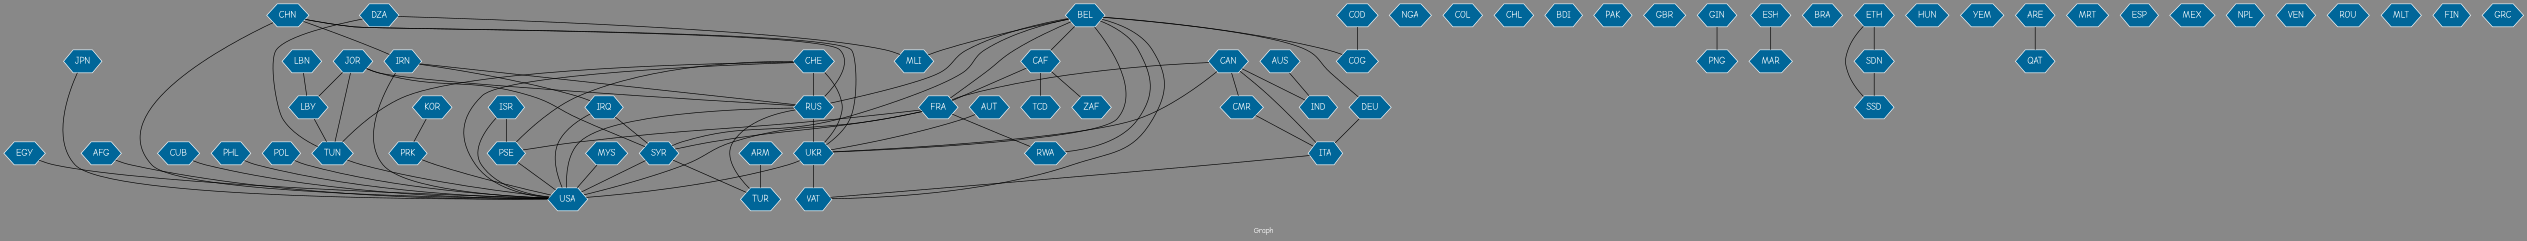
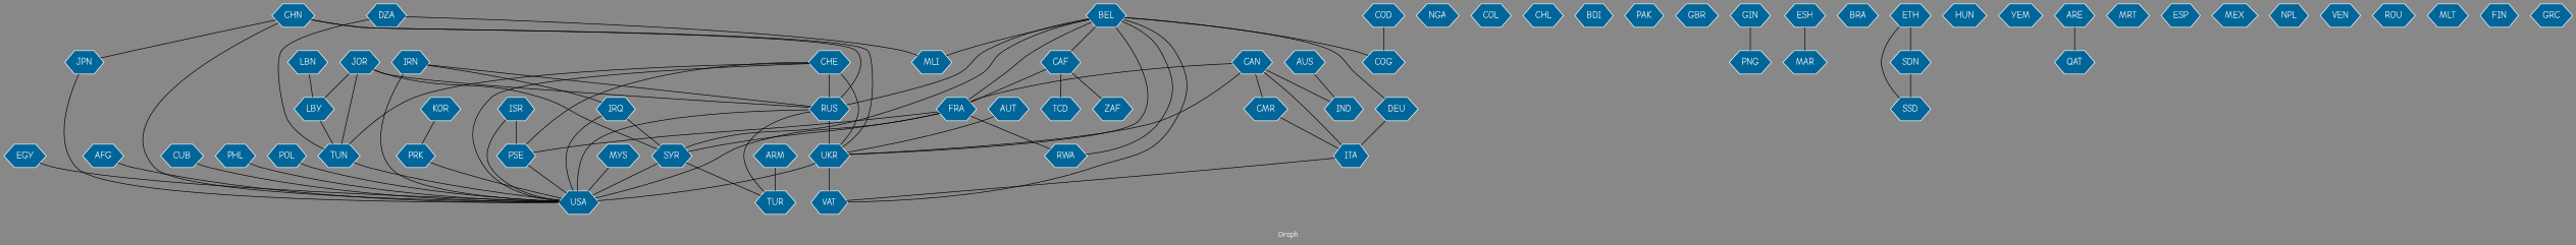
  graph {
    bgcolor="#888888"
    fontcolor=white
    fontname="Comic Neue"
    fontsize=12
    label="Graph"
    node [color=white fillcolor="#006699" fontcolor=white fontname="Comic Neue" shape=hexagon style=filled]
    edge [arrowhead=open color=black fontcolor=white fontname="Comic Neue" fontsize=12 weight=1]
    n1 [label=EGY]
    n2 [label=USA]
    n3 [label=RUS]
    n4 [label=TUR]
    n5 [label=UKR]
    n6 [label=VAT]
    n7 [label=SYR]
    n8 [label=MLI]
    n9 [label=FRA]
    n10 [label=PSE]
    n11 [label=RWA]
    n12 [label=NGA]
    n13 [label=AFG]
    n14 [label=ITA]
    n15 [label=CHE]
    n16 [label=TUN]
    n17 [label=DEU]
    n18 [label=DZA]
    n19 [label=COL]
    n20 [label=IRQ]
    n21 [label=CHL]
    n22 [label=KOR]
    n23 [label=PRK]
    n24 [label=BDI]
    n25 [label=MYS]
    n26 [label=ISR]
    n27 [label=PAK]
    n28 [label=ZAF]
    n29 [label=LBY]
    n30 [label=BEL]
    n31 [label=CAF]
    n32 [label=COG]
    n33 [label=TCD]
    n34 [label=CAN]
    n35 [label=IND]
    n36 [label=CMR]
    n37 [label=IRN]
    n38 [label=GBR]
    n39 [label=GIN]
    n40 [label=PNG]
    n41 [label=CHN]
    n42 [label=JPN]
    n43 [label=MAR]
    n44 [label=CUB]
    n45 [label=LBN]
    n46 [label=ARM]
    n47 [label=JOR]
    n48 [label=BRA]
    n49 [label=ESH]
    n50 [label=AUS]
    n51 [label=SSD]
    n52 [label=SDN]
    n53 [label=AUT]
    n54 [label=HUN]
    n55 [label=YEM]
    n56 [label=QAT]
    n57 [label=ARE]
    n58 [label=MRT]
    n59 [label=ESP]
    n60 [label=MEX]
    n61 [label=ETH]
    n62 [label=PHL]
    n63 [label=NPL]
    n64 [label=COD]
    n65 [label=VEN]
    n66 [label=POL]
    n67 [label=ROU]
    n68 [label=MLT]
    n69 [label=FIN]
    n70 [label=GRC]
    n1 -- n2
    n3 -- n2 [weight=22]
    n3 -- n4
    n3 -- n5 [weight=94]
    n5 -- n2 [weight=17]
    n5 -- n6 [weight=3]
    n7 -- n2
    n7 -- n4
    n9 -- n2
    n9 -- n7 [weight=8]
    n9 -- n10
    n9 -- n11 [weight=3]
    n10 -- n2
    n13 -- n2 [weight=4]
    n14 -- n6
    n15 -- n2
    n15 -- n3 [weight=3]
    n15 -- n5 [weight=10]
    n15 -- n10 [weight=2]
    n15 -- n16
    n16 -- n2 [weight=2]
    n17 -- n14 [weight=3]
    n18 -- n8
    n18 -- n16
    n20 -- n2
    n20 -- n7
    n22 -- n23 [weight=2]
    n23 -- n2
    n25 -- n2
    n26 -- n2 [weight=4]
    n26 -- n10 [weight=16]
    n29 -- n16 [weight=2]
    n30 -- n3 [weight=3]
    n30 -- n5
    n30 -- n6
    n30 -- n7 [weight=2]
    n30 -- n8
    n30 -- n9 [weight=3]
    n30 -- n11 [weight=3]
    n30 -- n17
    n30 -- n31
    n30 -- n32 [weight=4]
    n31 -- n9
    n31 -- n28
    n31 -- n33 [weight=3]
    n34 -- n5
    n34 -- n9 [weight=2]
    n34 -- n14
    n34 -- n35
    n34 -- n36
    n36 -- n14
    n37 -- n2 [weight=4]
    n37 -- n3
    n37 -- n20
    n39 -- n40
    n41 -- n2 [weight=3]
    n41 -- n3 [weight=2]
    n41 -- n5
-   n41 -- n37 [weight=2]
+   n41 -- n42 [weight=2]
    n42 -- n2 [weight=2]
    n44 -- n2
    n45 -- n29 [weight=2]
    n46 -- n4 [weight=3]
    n47 -- n3
    n47 -- n7
    n47 -- n16
    n47 -- n29
    n49 -- n43
    n50 -- n35
    n52 -- n51 [weight=11]
    n53 -- n5
    n57 -- n56
    n61 -- n51
    n61 -- n52 [weight=2]
    n62 -- n2
    n64 -- n32
    n66 -- n2
  }
